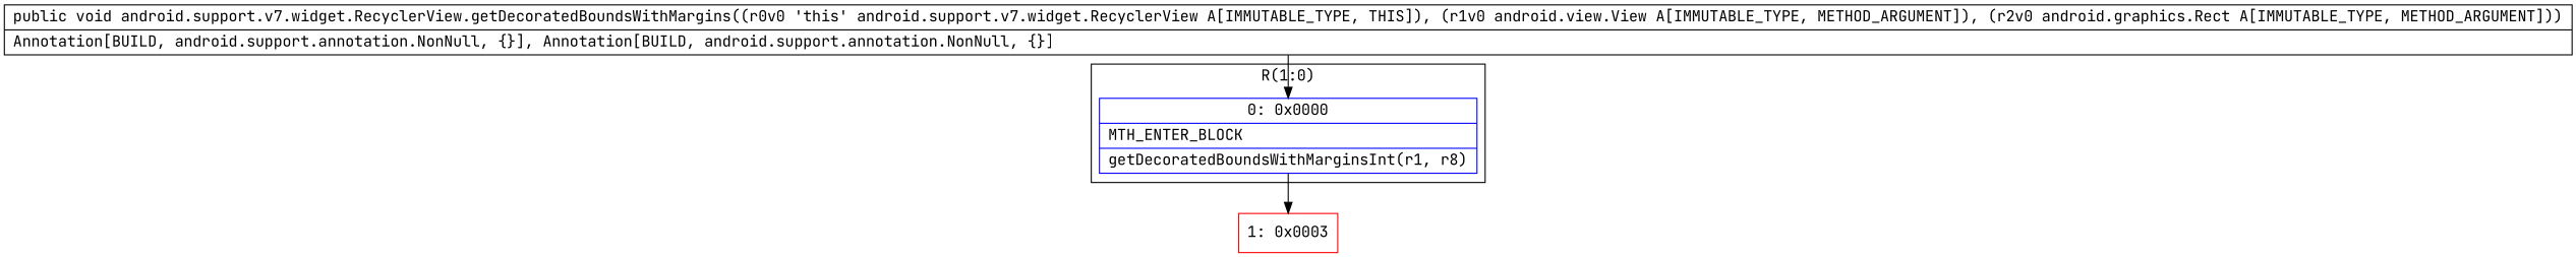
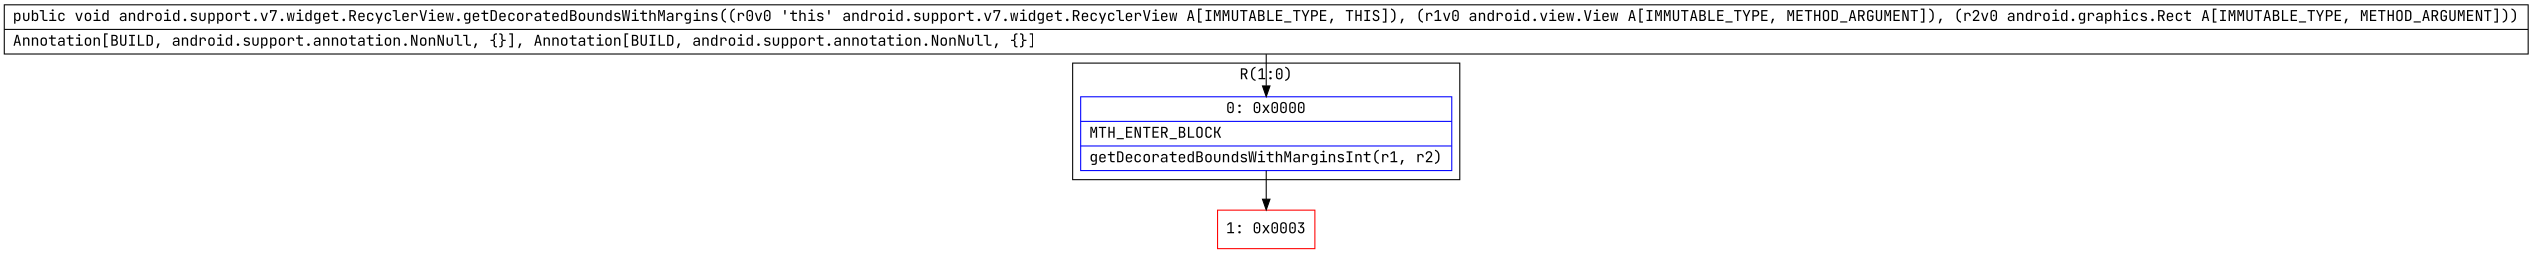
  digraph {
    fontname="JetBrains Mono"
    node [shape=record fontname="JetBrains Mono"]
    edge [fontname="JetBrains Mono"]
-   n1 [color=blue label="{0\:\ 0x0000|MTH_ENTER_BLOCK\l|getDecoratedBoundsWithMarginsInt(r1, r8)\l}"]
+   n1 [color=blue label="{0\:\ 0x0000|MTH_ENTER_BLOCK\l|getDecoratedBoundsWithMarginsInt(r1, r2)\l}"]
    n2 [color=red label="{1\:\ 0x0003}"]
    n3 [label="{public void android.support.v7.widget.RecyclerView.getDecoratedBoundsWithMargins((r0v0 'this' android.support.v7.widget.RecyclerView A[IMMUTABLE_TYPE, THIS]), (r1v0 android.view.View A[IMMUTABLE_TYPE, METHOD_ARGUMENT]), (r2v0 android.graphics.Rect A[IMMUTABLE_TYPE, METHOD_ARGUMENT]))  | Annotation[BUILD, android.support.annotation.NonNull, \{\}], Annotation[BUILD, android.support.annotation.NonNull, \{\}]\l}"]
    subgraph cluster_1 {
      label="R(1:0)"
      n1
    }
    n1 -> n2
    n3 -> n1
  }
